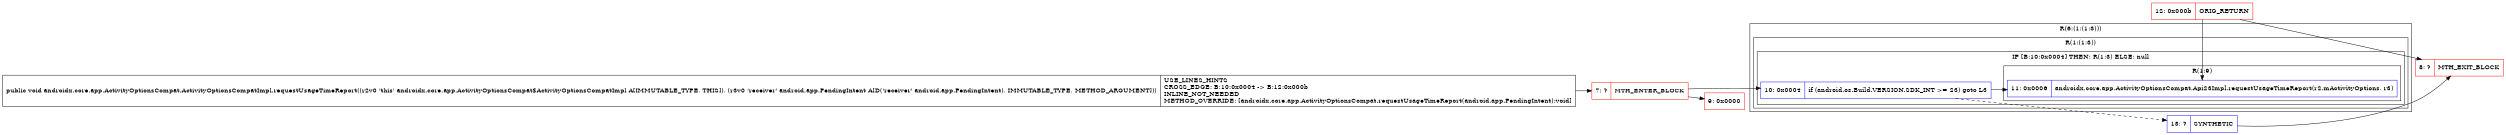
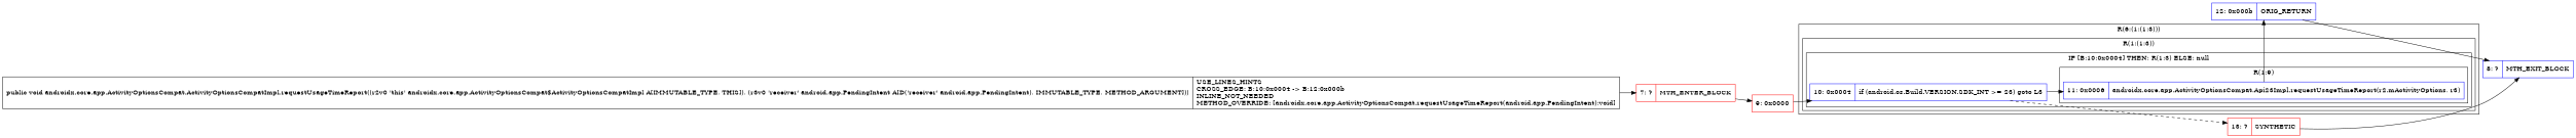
  digraph {
    rankdir=LR
    node [color=red shape=record]
    n1 [color=blue label="{11\:\ 0x0006|androidx.core.app.ActivityOptionsCompat.Api23Impl.requestUsageTimeReport(r2.mActivityOptions, r3)\l}"]
    n2 [color=blue label="{10\:\ 0x0004|if (android.os.Build.VERSION.SDK_INT \>= 23) goto L3\l}"]
-   n3 [label="{12\:\ 0x000b|ORIG_RETURN\l}"]
-   n4 [color=blue label="{13\:\ ?|SYNTHETIC\l}"]
-   n5 [label="{8\:\ ?|MTH_EXIT_BLOCK\l}"]
+   n3 [color=blue label="{12\:\ 0x000b|ORIG_RETURN\l}"]
+   n4 [label="{13\:\ ?|SYNTHETIC\l}"]
+   n5 [color=blue label="{8\:\ ?|MTH_EXIT_BLOCK\l}"]
    n6 [label="{7\:\ ?|MTH_ENTER_BLOCK\l}"]
    n7 [label="{9\:\ 0x0000}"]
    n8 [label="{public void androidx.core.app.ActivityOptionsCompat.ActivityOptionsCompatImpl.requestUsageTimeReport((r2v0 'this' androidx.core.app.ActivityOptionsCompat$ActivityOptionsCompatImpl A[IMMUTABLE_TYPE, THIS]), (r3v0 'receiver' android.app.PendingIntent A[D('receiver' android.app.PendingIntent), IMMUTABLE_TYPE, METHOD_ARGUMENT]))  | USE_LINES_HINTS\lCROSS_EDGE: B:10:0x0004 \-\> B:12:0x000b\lINLINE_NOT_NEEDED\lMETHOD_OVERRIDE: [androidx.core.app.ActivityOptionsCompat.requestUsageTimeReport(android.app.PendingIntent):void]\l}" color=""]
    subgraph cluster_1 {
      label="R(6:(1:(1:3)))"
      subgraph cluster_2 {
        label="R(1:(1:3))"
        subgraph cluster_3 {
          label="IF [B:10:0x0004] THEN: R(1:3) ELSE: null"
          n2
          subgraph cluster_4 {
            label="R(1:9)"
            n1
          }
        }
      }
    }
-   n3 -> n1
+   n1 -> n3
    n2 -> n1
    n2 -> n4 [style=dashed]
    n3 -> n5
    n4 -> n5
    n6 -> n7
-   n6 -> n2
+   n7 -> n2
    n8 -> n6
  }
